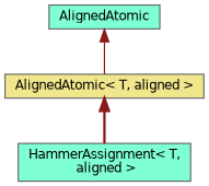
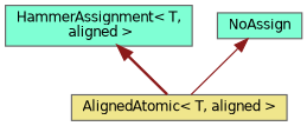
  digraph {
    node [color=gray40 fillcolor=aquamarine fontname=Helvetica fontsize=10 shape=box style=filled]
    edge [color=firebrick4 dir=back fontname=Helvetica fontsize=10 labelfontname=Helvetica labelfontsize=10]
    n1 [fillcolor=khaki fontcolor=black height=0.2 label="AlignedAtomic\< T, aligned \>" width=0.4]
    n2 [height=0.2 label="HammerAssignment\< T,\l aligned \>" width=0.4]
-   n3 [height=0.2 label=AlignedAtomic width=0.4]
-   n1 -> n2 [style=bold]
+   n3 [height=0.2 label=NoAssign width=0.4]
+   n2 -> n1 [style=bold]
    n3 -> n1 [style=solid]
  }
